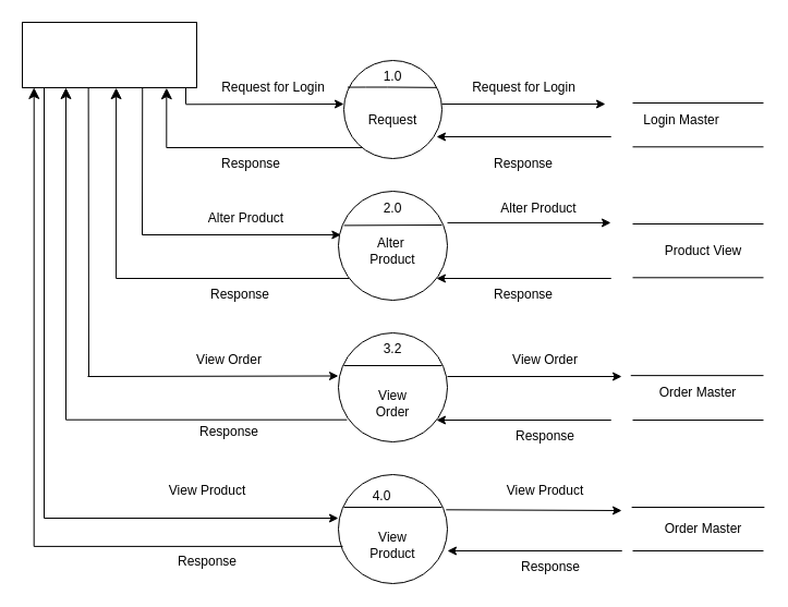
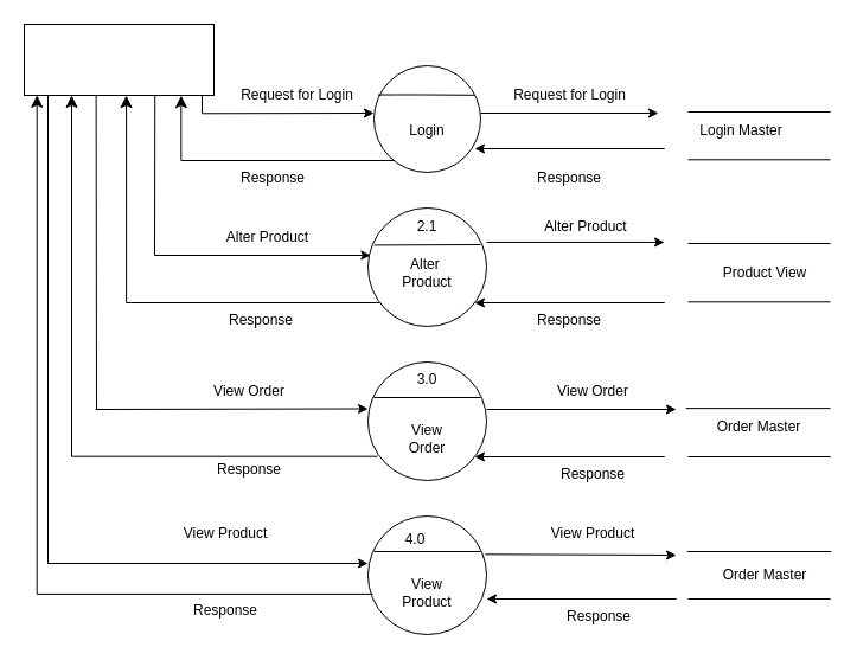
  <mxCell id="0" />
  <mxCell id="1" parent="0" />
  <mxCell id="2" value="" style="rounded=0;whiteSpace=wrap;html=1;" parent="1" vertex="1"><mxGeometry x="20" y="20" width="160" height="60" as="geometry" /></mxCell>
  <mxCell id="3" value="" style="endArrow=classic;html=1;rounded=0;entryX=0.011;entryY=0.55;entryDx=0;entryDy=0;entryPerimeter=0;" parent="1" edge="1"><mxGeometry width="50" height="50" relative="1" as="geometry"><mxPoint x="170" y="95.29" as="sourcePoint" /><mxPoint x="315" y="95" as="targetPoint" /></mxGeometry></mxCell>
  <mxCell id="4" value="" style="ellipse;whiteSpace=wrap;html=1;aspect=fixed;" parent="1" vertex="1"><mxGeometry x="315" y="55" width="90" height="90" as="geometry" /></mxCell>
  <mxCell id="5" value="" style="endArrow=none;html=1;rounded=0;entryX=0.944;entryY=0.276;entryDx=0;entryDy=0;entryPerimeter=0;exitX=0.038;exitY=0.273;exitDx=0;exitDy=0;exitPerimeter=0;" parent="1" source="4" target="4" edge="1"><mxGeometry width="50" height="50" relative="1" as="geometry"><mxPoint x="315" y="79.5" as="sourcePoint" /><mxPoint x="405" y="79.5" as="targetPoint" /><Array as="points"><mxPoint x="335" y="79.5" /><mxPoint x="355" y="79.5" /></Array></mxGeometry></mxCell>
- <mxCell id="6" value="1.0" style="text;html=1;strokeColor=none;fillColor=none;align=center;verticalAlign=middle;whiteSpace=wrap;rounded=0;" parent="1" vertex="1"><mxGeometry x="330" y="55" width="60" height="30" as="geometry" /></mxCell>
- <mxCell id="7" value="Request" style="text;html=1;strokeColor=none;fillColor=none;align=center;verticalAlign=middle;whiteSpace=wrap;rounded=0;" parent="1" vertex="1"><mxGeometry x="330" y="95" width="60" height="30" as="geometry" /></mxCell>
+ <mxCell id="7" value="Login" style="text;html=1;strokeColor=none;fillColor=none;align=center;verticalAlign=middle;whiteSpace=wrap;rounded=0;" parent="1" vertex="1"><mxGeometry x="330" y="95" width="60" height="30" as="geometry" /></mxCell>
  <mxCell id="8" value="" style="endArrow=classic;html=1;rounded=0;" parent="1" edge="1"><mxGeometry width="50" height="50" relative="1" as="geometry"><mxPoint x="405" y="95" as="sourcePoint" /><mxPoint x="555" y="95" as="targetPoint" /></mxGeometry></mxCell>
  <mxCell id="9" value="" style="endArrow=classic;html=1;rounded=0;" parent="1" edge="1"><mxGeometry width="50" height="50" relative="1" as="geometry"><mxPoint x="520" y="125" as="sourcePoint" /><mxPoint x="400" y="125" as="targetPoint" /><Array as="points"><mxPoint x="560" y="125" /></Array></mxGeometry></mxCell>
  <mxCell id="10" value="" style="endArrow=none;html=1;rounded=0;" parent="1" edge="1"><mxGeometry width="50" height="50" relative="1" as="geometry"><mxPoint x="580" y="134.31" as="sourcePoint" /><mxPoint x="700" y="134.31" as="targetPoint" /></mxGeometry></mxCell>
  <mxCell id="11" value="" style="endArrow=none;html=1;rounded=0;" parent="1" edge="1"><mxGeometry width="50" height="50" relative="1" as="geometry"><mxPoint x="580" y="94" as="sourcePoint" /><mxPoint x="700" y="94" as="targetPoint" /></mxGeometry></mxCell>
  <mxCell id="12" value="Login Master" style="text;html=1;strokeColor=none;fillColor=none;align=center;verticalAlign=middle;whiteSpace=wrap;rounded=0;" parent="1" vertex="1"><mxGeometry x="585" y="95" width="80" height="30" as="geometry" /></mxCell>
  <mxCell id="13" value="" style="edgeStyle=segmentEdgeStyle;endArrow=classic;html=1;curved=0;rounded=0;endSize=8;startSize=8;entryX=0.538;entryY=1.002;entryDx=0;entryDy=0;entryPerimeter=0;" parent="1" source="16" target="2" edge="1"><mxGeometry width="50" height="50" relative="1" as="geometry"><mxPoint x="301" y="265" as="sourcePoint" /><mxPoint x="120" y="85" as="targetPoint" /><Array as="points"><mxPoint x="106" y="255" /></Array></mxGeometry></mxCell>
  <mxCell id="14" value="" style="endArrow=classic;html=1;rounded=0;entryX=0;entryY=0;entryDx=0;entryDy=0;" parent="1" edge="1"><mxGeometry width="50" height="50" relative="1" as="geometry"><mxPoint x="130" y="215" as="sourcePoint" /><mxPoint x="312.325" y="215.005" as="targetPoint" /><Array as="points" /></mxGeometry></mxCell>
  <mxCell id="15" value="" style="endArrow=none;html=1;rounded=0;entryX=0.689;entryY=1.002;entryDx=0;entryDy=0;entryPerimeter=0;" parent="1" target="2" edge="1"><mxGeometry width="50" height="50" relative="1" as="geometry"><mxPoint x="130" y="215" as="sourcePoint" /><mxPoint x="140" y="85" as="targetPoint" /></mxGeometry></mxCell>
  <mxCell id="16" value="" style="ellipse;whiteSpace=wrap;html=1;aspect=fixed;" parent="1" vertex="1"><mxGeometry x="310" y="175" width="100" height="100" as="geometry" /></mxCell>
  <mxCell id="17" value="" style="endArrow=none;html=1;rounded=0;exitX=0.051;exitY=0.314;exitDx=0;exitDy=0;exitPerimeter=0;" parent="1" source="16" edge="1"><mxGeometry width="50" height="50" relative="1" as="geometry"><mxPoint x="315" y="206" as="sourcePoint" /><mxPoint x="405" y="206" as="targetPoint" /></mxGeometry></mxCell>
- <mxCell id="18" value="2.0" style="text;html=1;strokeColor=none;fillColor=none;align=center;verticalAlign=middle;whiteSpace=wrap;rounded=0;" parent="1" vertex="1"><mxGeometry x="330" y="176" width="60" height="29" as="geometry" /></mxCell>
+ <mxCell id="18" value="2.1" style="text;html=1;strokeColor=none;fillColor=none;align=center;verticalAlign=middle;whiteSpace=wrap;rounded=0;" parent="1" vertex="1"><mxGeometry x="330" y="176" width="60" height="29" as="geometry" /></mxCell>
  <mxCell id="19" value="Alter&amp;nbsp;&lt;br&gt;Product" style="text;html=1;strokeColor=none;fillColor=none;align=center;verticalAlign=middle;whiteSpace=wrap;rounded=0;" parent="1" vertex="1"><mxGeometry x="330" y="215" width="60" height="30" as="geometry" /></mxCell>
  <mxCell id="20" value="" style="endArrow=classic;html=1;rounded=0;" parent="1" edge="1"><mxGeometry width="50" height="50" relative="1" as="geometry"><mxPoint x="410" y="203.95" as="sourcePoint" /><mxPoint x="560" y="203.95" as="targetPoint" /></mxGeometry></mxCell>
  <mxCell id="21" value="" style="endArrow=classic;html=1;rounded=0;" parent="1" edge="1"><mxGeometry width="50" height="50" relative="1" as="geometry"><mxPoint x="520" y="255" as="sourcePoint" /><mxPoint x="400" y="255" as="targetPoint" /><Array as="points"><mxPoint x="560" y="255" /></Array></mxGeometry></mxCell>
  <mxCell id="22" value="" style="endArrow=none;html=1;rounded=0;" parent="1" edge="1"><mxGeometry width="50" height="50" relative="1" as="geometry"><mxPoint x="580" y="254.31" as="sourcePoint" /><mxPoint x="700" y="254.31" as="targetPoint" /></mxGeometry></mxCell>
  <mxCell id="23" value="" style="endArrow=none;html=1;rounded=0;" parent="1" edge="1"><mxGeometry width="50" height="50" relative="1" as="geometry"><mxPoint x="580" y="205" as="sourcePoint" /><mxPoint x="700" y="205" as="targetPoint" /></mxGeometry></mxCell>
  <mxCell id="24" value="Product View" style="text;html=1;strokeColor=none;fillColor=none;align=center;verticalAlign=middle;whiteSpace=wrap;rounded=0;" parent="1" vertex="1"><mxGeometry x="600" y="215" width="90" height="30" as="geometry" /></mxCell>
  <mxCell id="25" value="" style="endArrow=classic;html=1;rounded=0;entryX=0;entryY=0.395;entryDx=0;entryDy=0;entryPerimeter=0;" parent="1" target="26" edge="1"><mxGeometry width="50" height="50" relative="1" as="geometry"><mxPoint x="80" y="345" as="sourcePoint" /><mxPoint x="307" y="345" as="targetPoint" /></mxGeometry></mxCell>
  <mxCell id="26" value="" style="ellipse;whiteSpace=wrap;html=1;aspect=fixed;" parent="1" vertex="1"><mxGeometry x="310" y="305" width="100" height="100" as="geometry" /></mxCell>
  <mxCell id="27" value="" style="endArrow=none;html=1;rounded=0;" parent="1" edge="1"><mxGeometry width="50" height="50" relative="1" as="geometry"><mxPoint x="315" y="335" as="sourcePoint" /><mxPoint x="405" y="335" as="targetPoint" /></mxGeometry></mxCell>
  <mxCell id="28" value="View Order" style="text;html=1;strokeColor=none;fillColor=none;align=center;verticalAlign=middle;whiteSpace=wrap;rounded=0;" parent="1" vertex="1"><mxGeometry x="330" y="355" width="60" height="30" as="geometry" /></mxCell>
  <mxCell id="29" value="" style="endArrow=classic;html=1;rounded=0;" parent="1" edge="1"><mxGeometry width="50" height="50" relative="1" as="geometry"><mxPoint x="410" y="345" as="sourcePoint" /><mxPoint x="570" y="345" as="targetPoint" /></mxGeometry></mxCell>
  <mxCell id="30" value="" style="endArrow=classic;html=1;rounded=0;" parent="1" edge="1"><mxGeometry width="50" height="50" relative="1" as="geometry"><mxPoint x="480" y="385" as="sourcePoint" /><mxPoint x="400" y="385" as="targetPoint" /><Array as="points"><mxPoint x="560" y="385" /></Array></mxGeometry></mxCell>
  <mxCell id="31" value="" style="endArrow=none;html=1;rounded=0;" parent="1" edge="1"><mxGeometry width="50" height="50" relative="1" as="geometry"><mxPoint x="580" y="385" as="sourcePoint" /><mxPoint x="700" y="385" as="targetPoint" /></mxGeometry></mxCell>
  <mxCell id="32" value="" style="endArrow=none;html=1;rounded=0;" parent="1" edge="1"><mxGeometry width="50" height="50" relative="1" as="geometry"><mxPoint x="578.25" y="344.13" as="sourcePoint" /><mxPoint x="700" y="344.13" as="targetPoint" /></mxGeometry></mxCell>
  <mxCell id="33" value="Order Master" style="text;html=1;strokeColor=none;fillColor=none;align=center;verticalAlign=middle;whiteSpace=wrap;rounded=0;" parent="1" vertex="1"><mxGeometry x="600" y="345" width="80" height="30" as="geometry" /></mxCell>
  <mxCell id="34" value="" style="edgeStyle=segmentEdgeStyle;endArrow=classic;html=1;curved=0;rounded=0;endSize=8;startSize=8;exitX=0.079;exitY=0.797;exitDx=0;exitDy=0;exitPerimeter=0;entryX=0.25;entryY=1;entryDx=0;entryDy=0;" parent="1" source="26" target="2" edge="1"><mxGeometry width="50" height="50" relative="1" as="geometry"><mxPoint x="303" y="385" as="sourcePoint" /><mxPoint x="80" y="85" as="targetPoint" /></mxGeometry></mxCell>
  <mxCell id="35" value="" style="endArrow=none;html=1;rounded=0;entryX=0.379;entryY=1.001;entryDx=0;entryDy=0;entryPerimeter=0;" parent="1" target="2" edge="1"><mxGeometry width="50" height="50" relative="1" as="geometry"><mxPoint x="81" y="345" as="sourcePoint" /><mxPoint x="100" y="95" as="targetPoint" /></mxGeometry></mxCell>
- <mxCell id="36" value="3.2" style="text;html=1;strokeColor=none;fillColor=none;align=center;verticalAlign=middle;whiteSpace=wrap;rounded=0;" parent="1" vertex="1"><mxGeometry x="330" y="305" width="60" height="30" as="geometry" /></mxCell>
+ <mxCell id="36" value="3.0" style="text;html=1;strokeColor=none;fillColor=none;align=center;verticalAlign=middle;whiteSpace=wrap;rounded=0;" parent="1" vertex="1"><mxGeometry x="330" y="305" width="60" height="30" as="geometry" /></mxCell>
  <mxCell id="37" value="Response" style="text;html=1;strokeColor=none;fillColor=none;align=center;verticalAlign=middle;whiteSpace=wrap;rounded=0;" parent="1" vertex="1"><mxGeometry x="450" y="135" width="60" height="30" as="geometry" /></mxCell>
  <mxCell id="38" value="Response" style="text;html=1;strokeColor=none;fillColor=none;align=center;verticalAlign=middle;whiteSpace=wrap;rounded=0;" parent="1" vertex="1"><mxGeometry x="200" y="135" width="60" height="30" as="geometry" /></mxCell>
  <mxCell id="39" value="Response" style="text;html=1;strokeColor=none;fillColor=none;align=center;verticalAlign=middle;whiteSpace=wrap;rounded=0;" parent="1" vertex="1"><mxGeometry x="190" y="255" width="60" height="30" as="geometry" /></mxCell>
  <mxCell id="40" value="Response" style="text;html=1;strokeColor=none;fillColor=none;align=center;verticalAlign=middle;whiteSpace=wrap;rounded=0;" parent="1" vertex="1"><mxGeometry x="450" y="255" width="60" height="30" as="geometry" /></mxCell>
  <mxCell id="41" value="Response" style="text;html=1;strokeColor=none;fillColor=none;align=center;verticalAlign=middle;whiteSpace=wrap;rounded=0;" parent="1" vertex="1"><mxGeometry x="180" y="381" width="60" height="30" as="geometry" /></mxCell>
  <mxCell id="42" value="Response" style="text;html=1;strokeColor=none;fillColor=none;align=center;verticalAlign=middle;whiteSpace=wrap;rounded=0;" parent="1" vertex="1"><mxGeometry x="470" y="385" width="60" height="30" as="geometry" /></mxCell>
  <mxCell id="43" value="Alter Product" style="text;html=1;strokeColor=none;fillColor=none;align=center;verticalAlign=middle;whiteSpace=wrap;rounded=0;" parent="1" vertex="1"><mxGeometry x="435" y="176" width="117.5" height="30" as="geometry" /></mxCell>
  <mxCell id="44" value="View Order" style="text;html=1;strokeColor=none;fillColor=none;align=center;verticalAlign=middle;whiteSpace=wrap;rounded=0;" parent="1" vertex="1"><mxGeometry x="140" y="315" width="140" height="30" as="geometry" /></mxCell>
  <mxCell id="45" value="View Order" style="text;html=1;strokeColor=none;fillColor=none;align=center;verticalAlign=middle;whiteSpace=wrap;rounded=0;" parent="1" vertex="1"><mxGeometry x="465" y="315" width="70" height="30" as="geometry" /></mxCell>
  <mxCell id="46" value="Request for Login" style="text;html=1;align=center;verticalAlign=middle;resizable=0;points=[];autosize=1;strokeColor=none;fillColor=none;" parent="1" vertex="1"><mxGeometry x="190" y="65" width="120" height="30" as="geometry" /></mxCell>
  <mxCell id="47" value="Request for Login" style="text;html=1;align=center;verticalAlign=middle;resizable=0;points=[];autosize=1;strokeColor=none;fillColor=none;" parent="1" vertex="1"><mxGeometry x="420" y="65" width="120" height="30" as="geometry" /></mxCell>
  <mxCell id="48" value="Alter Product" style="text;html=1;align=center;verticalAlign=middle;resizable=0;points=[];autosize=1;strokeColor=none;fillColor=none;" parent="1" vertex="1"><mxGeometry x="180" y="185" width="90" height="30" as="geometry" /></mxCell>
  <mxCell id="49" value="" style="edgeStyle=segmentEdgeStyle;endArrow=classic;html=1;curved=0;rounded=0;endSize=8;startSize=8;entryX=0.827;entryY=1.003;entryDx=0;entryDy=0;entryPerimeter=0;" parent="1" source="4" target="2" edge="1"><mxGeometry width="50" height="50" relative="1" as="geometry"><mxPoint x="330" y="127.74" as="sourcePoint" /><mxPoint x="158" y="85" as="targetPoint" /><Array as="points"><mxPoint x="152" y="135" /></Array></mxGeometry></mxCell>
  <mxCell id="50" value="" style="endArrow=none;html=1;rounded=0;" parent="1" edge="1"><mxGeometry width="50" height="50" relative="1" as="geometry"><mxPoint x="170" y="95" as="sourcePoint" /><mxPoint x="170" y="80" as="targetPoint" /></mxGeometry></mxCell>
  <mxCell id="51" value="" style="ellipse;whiteSpace=wrap;html=1;aspect=fixed;" parent="1" vertex="1"><mxGeometry x="310" y="435" width="100" height="100" as="geometry" /></mxCell>
  <mxCell id="52" value="" style="endArrow=none;html=1;rounded=0;" parent="1" edge="1"><mxGeometry width="50" height="50" relative="1" as="geometry"><mxPoint x="315" y="465" as="sourcePoint" /><mxPoint x="405" y="465" as="targetPoint" /></mxGeometry></mxCell>
  <mxCell id="53" value="View&lt;br&gt;Product" style="text;html=1;strokeColor=none;fillColor=none;align=center;verticalAlign=middle;whiteSpace=wrap;rounded=0;" parent="1" vertex="1"><mxGeometry x="330" y="485" width="60" height="30" as="geometry" /></mxCell>
  <mxCell id="54" value="4.0" style="text;html=1;strokeColor=none;fillColor=none;align=center;verticalAlign=middle;whiteSpace=wrap;rounded=0;" parent="1" vertex="1"><mxGeometry x="320" y="440" width="60" height="30" as="geometry" /></mxCell>
  <mxCell id="55" value="" style="endArrow=classic;html=1;rounded=0;entryX=0.047;entryY=0.303;entryDx=0;entryDy=0;entryPerimeter=0;" parent="1" edge="1"><mxGeometry width="50" height="50" relative="1" as="geometry"><mxPoint x="40" y="475" as="sourcePoint" /><mxPoint x="310" y="475" as="targetPoint" /></mxGeometry></mxCell>
  <mxCell id="56" value="" style="endArrow=none;html=1;rounded=0;entryX=0.125;entryY=0.998;entryDx=0;entryDy=0;entryPerimeter=0;" parent="1" target="2" edge="1"><mxGeometry width="50" height="50" relative="1" as="geometry"><mxPoint x="40" y="475" as="sourcePoint" /><mxPoint x="40" y="85" as="targetPoint" /></mxGeometry></mxCell>
  <mxCell id="57" value="" style="edgeStyle=segmentEdgeStyle;endArrow=classic;html=1;curved=0;rounded=0;endSize=8;startSize=8;entryX=0.067;entryY=0.998;entryDx=0;entryDy=0;entryPerimeter=0;exitX=0.04;exitY=0.659;exitDx=0;exitDy=0;exitPerimeter=0;" parent="1" source="51" target="2" edge="1"><mxGeometry width="50" height="50" relative="1" as="geometry"><mxPoint x="310" y="500" as="sourcePoint" /><mxPoint x="30" y="85" as="targetPoint" /><Array as="points"><mxPoint x="31" y="501" /></Array></mxGeometry></mxCell>
  <mxCell id="58" value="" style="endArrow=classic;html=1;rounded=0;entryX=1;entryY=0.7;entryDx=0;entryDy=0;entryPerimeter=0;" parent="1" target="51" edge="1"><mxGeometry width="50" height="50" relative="1" as="geometry"><mxPoint x="495" y="505" as="sourcePoint" /><mxPoint x="410" y="505" as="targetPoint" /><Array as="points"><mxPoint x="570" y="505" /></Array></mxGeometry></mxCell>
  <mxCell id="59" value="Response" style="text;html=1;strokeColor=none;fillColor=none;align=center;verticalAlign=middle;whiteSpace=wrap;rounded=0;" parent="1" vertex="1"><mxGeometry x="475" y="505" width="60" height="30" as="geometry" /></mxCell>
  <mxCell id="60" value="View Product" style="text;html=1;strokeColor=none;fillColor=none;align=center;verticalAlign=middle;whiteSpace=wrap;rounded=0;" parent="1" vertex="1"><mxGeometry x="460" y="435" width="80" height="30" as="geometry" /></mxCell>
  <mxCell id="61" value="" style="endArrow=none;html=1;rounded=0;" parent="1" edge="1"><mxGeometry width="50" height="50" relative="1" as="geometry"><mxPoint x="580" y="505" as="sourcePoint" /><mxPoint x="700" y="505" as="targetPoint" /></mxGeometry></mxCell>
  <mxCell id="62" value="" style="endArrow=none;html=1;rounded=0;" parent="1" edge="1"><mxGeometry width="50" height="50" relative="1" as="geometry"><mxPoint x="579.13" y="465" as="sourcePoint" /><mxPoint x="700.88" y="465" as="targetPoint" /></mxGeometry></mxCell>
  <mxCell id="63" value="Order Master" style="text;html=1;strokeColor=none;fillColor=none;align=center;verticalAlign=middle;whiteSpace=wrap;rounded=0;" parent="1" vertex="1"><mxGeometry x="605" y="470" width="80" height="30" as="geometry" /></mxCell>
  <mxCell id="64" value="View Product" style="text;html=1;strokeColor=none;fillColor=none;align=center;verticalAlign=middle;whiteSpace=wrap;rounded=0;" parent="1" vertex="1"><mxGeometry x="120" y="435" width="140" height="30" as="geometry" /></mxCell>
  <mxCell id="65" value="Response" style="text;html=1;strokeColor=none;fillColor=none;align=center;verticalAlign=middle;whiteSpace=wrap;rounded=0;" parent="1" vertex="1"><mxGeometry x="160" y="500" width="60" height="30" as="geometry" /></mxCell>
  <mxCell id="66" value="" style="endArrow=classic;html=1;rounded=0;exitX=0.988;exitY=0.323;exitDx=0;exitDy=0;exitPerimeter=0;" parent="1" source="51" edge="1"><mxGeometry width="50" height="50" relative="1" as="geometry"><mxPoint x="420" y="355" as="sourcePoint" /><mxPoint x="570" y="468" as="targetPoint" /></mxGeometry></mxCell>
